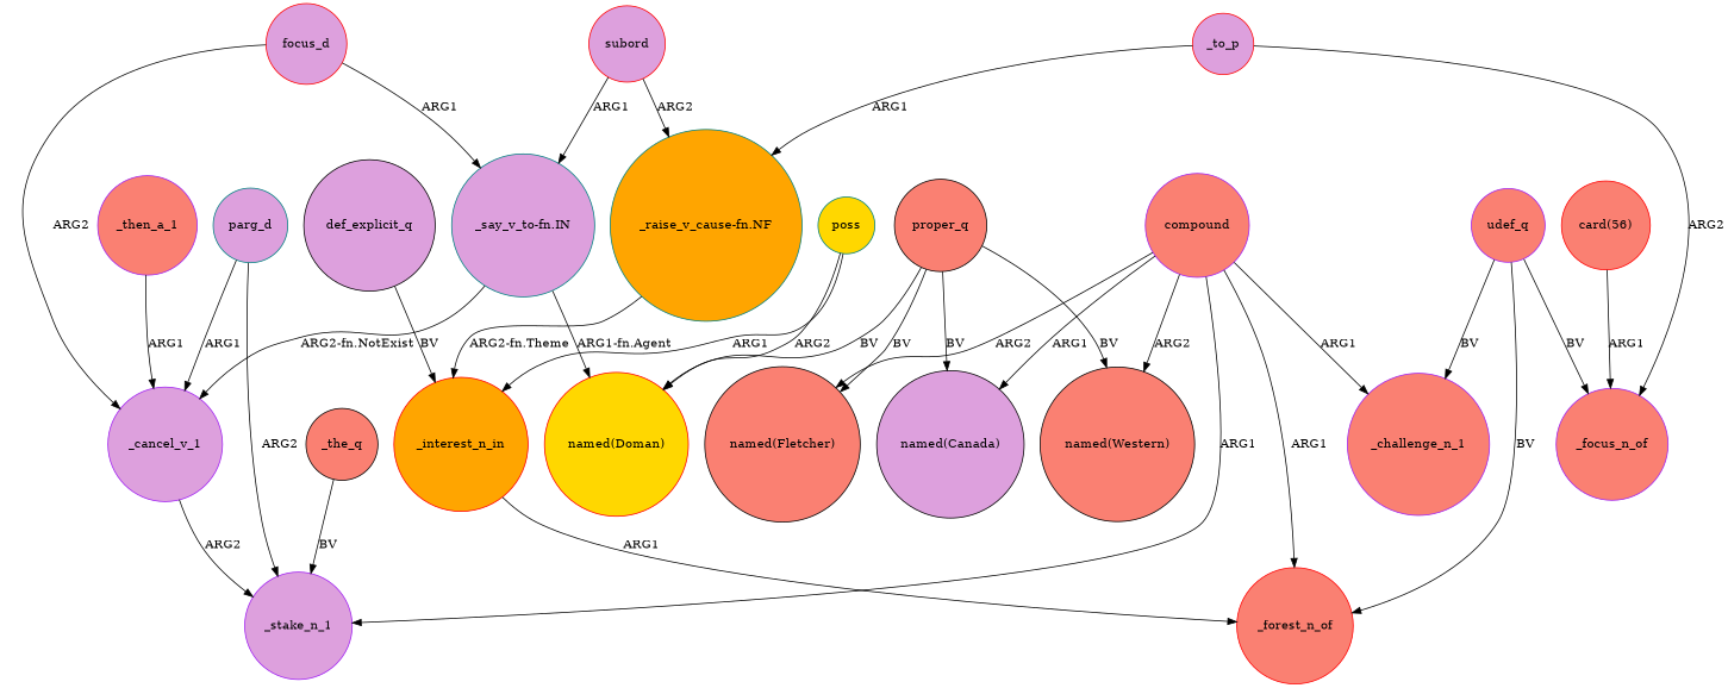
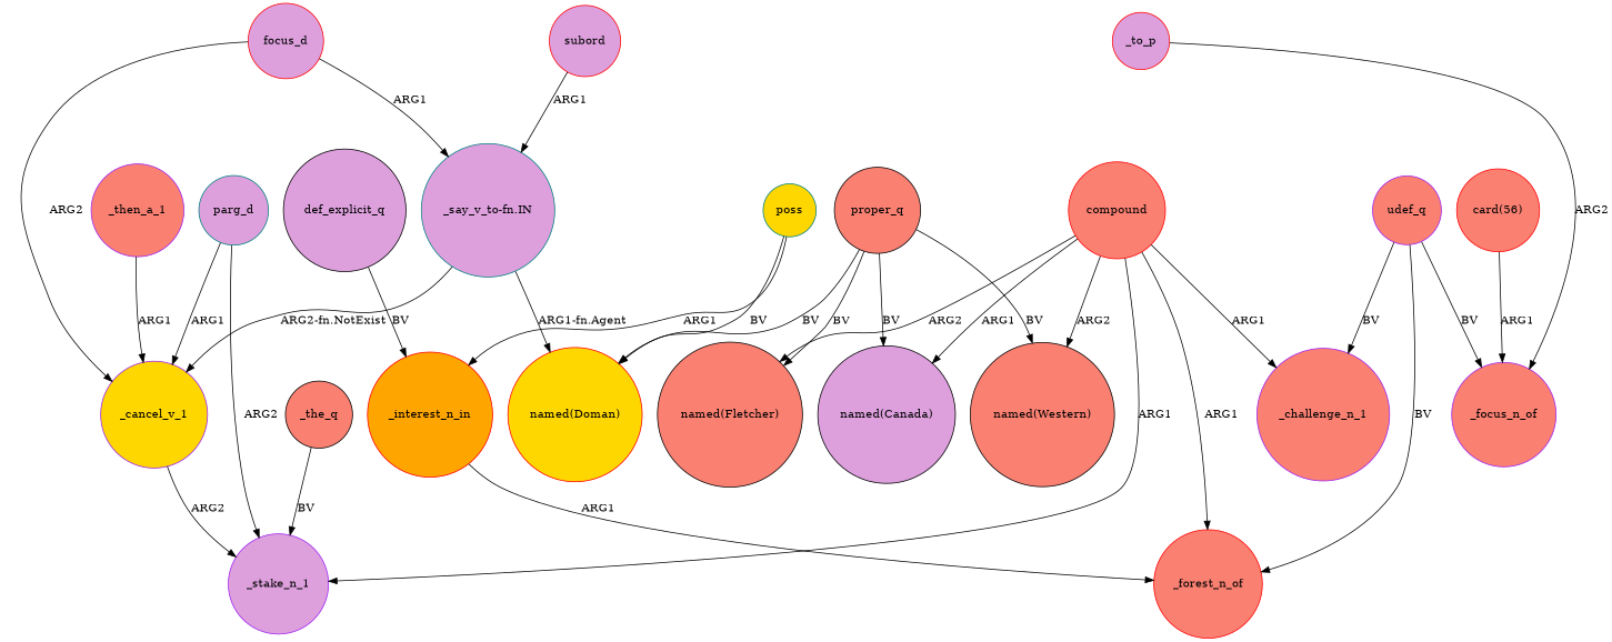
  digraph {
    node [color=purple fillcolor=salmon shape=circle style=filled]
    "_say_v_to-fn.IN" [color=teal fillcolor=plum]
-   _cancel_v_1 [fillcolor=plum]
+   _cancel_v_1 [fillcolor=gold]
    "named(Doman)" [color=red fillcolor=gold]
    _stake_n_1 [fillcolor=plum]
    focus_d [color=red fillcolor=plum]
    proper_q [color=black]
    "named(Canada)" [color=black fillcolor=plum]
    "named(Fletcher)" [color=black]
    "named(Western)" [color=black]
    def_explicit_q [color=black fillcolor=plum]
    _interest_n_in [color=red fillcolor=orange]
    _forest_n_of [color=red]
    _then_a_1
    _the_q [color=black]
    subord [color=red fillcolor=plum]
-   "_raise_v_cause-fn.NF" [color=teal fillcolor=orange]
-   compound
+   compound [color=red]
    _challenge_n_1
    udef_q
    n20 [label=_focus_n_of]
    parg_d [color=teal fillcolor=plum]
    "card(56)" [color=red]
    _to_p [color=red fillcolor=plum]
    poss [color=teal fillcolor=gold]
    "_say_v_to-fn.IN" -> _cancel_v_1 [label="ARG2-fn.NotExist"]
    "_say_v_to-fn.IN" -> "named(Doman)" [label="ARG1-fn.Agent"]
    _cancel_v_1 -> _stake_n_1 [label=ARG2]
    focus_d -> "_say_v_to-fn.IN" [label=ARG1]
    focus_d -> _cancel_v_1 [label=ARG2]
    proper_q -> "named(Doman)" [label=BV]
    proper_q -> "named(Canada)" [label=BV]
    proper_q -> "named(Fletcher)" [label=BV]
    proper_q -> "named(Western)" [label=BV]
    def_explicit_q -> _interest_n_in [label=BV]
    _interest_n_in -> _forest_n_of [label=ARG1]
    _then_a_1 -> _cancel_v_1 [label=ARG1]
    _the_q -> _stake_n_1 [label=BV]
    subord -> "_say_v_to-fn.IN" [label=ARG1]
-   subord -> "_raise_v_cause-fn.NF" [label=ARG2]
-   "_raise_v_cause-fn.NF" -> _interest_n_in [label="ARG2-fn.Theme"]
    compound -> _stake_n_1 [label=ARG1]
    compound -> "named(Canada)" [label=ARG1]
    compound -> "named(Fletcher)" [label=ARG2]
    compound -> "named(Western)" [label=ARG2]
    compound -> _forest_n_of [label=ARG1]
    compound -> _challenge_n_1 [label=ARG1]
    udef_q -> _forest_n_of [label=BV]
    udef_q -> _challenge_n_1 [label=BV]
    udef_q -> n20 [label=BV]
    parg_d -> _cancel_v_1 [label=ARG1]
    parg_d -> _stake_n_1 [label=ARG2]
    "card(56)" -> n20 [label=ARG1]
-   _to_p -> "_raise_v_cause-fn.NF" [label=ARG1]
    _to_p -> n20 [label=ARG2]
-   poss -> "named(Doman)" [label=ARG2]
+   poss -> "named(Doman)" [label=BV]
    poss -> _interest_n_in [label=ARG1]
  }
